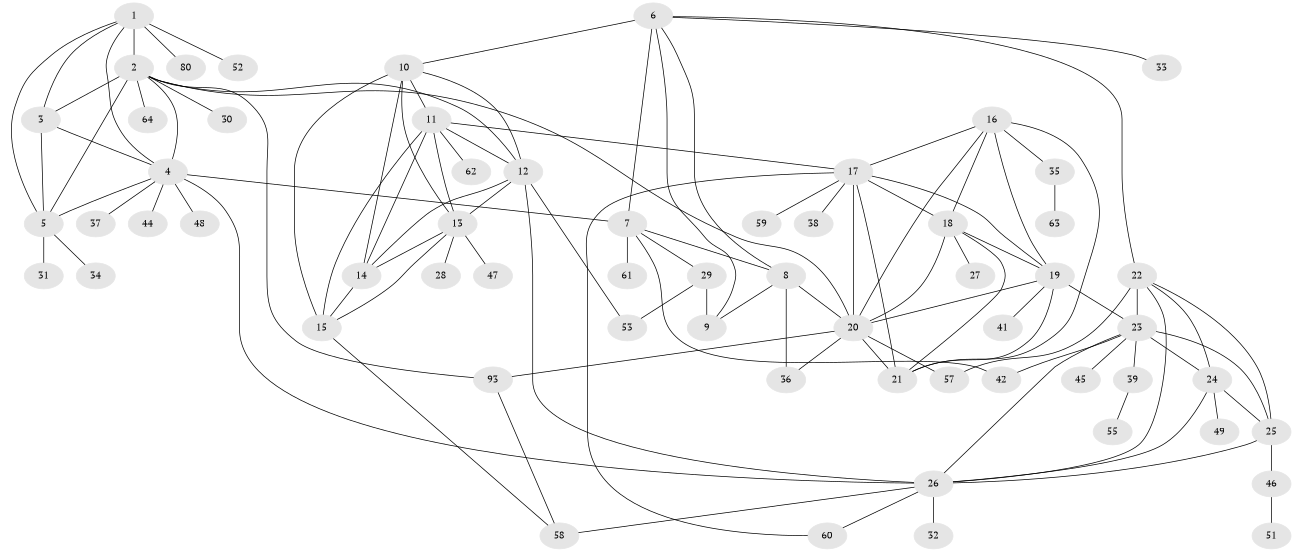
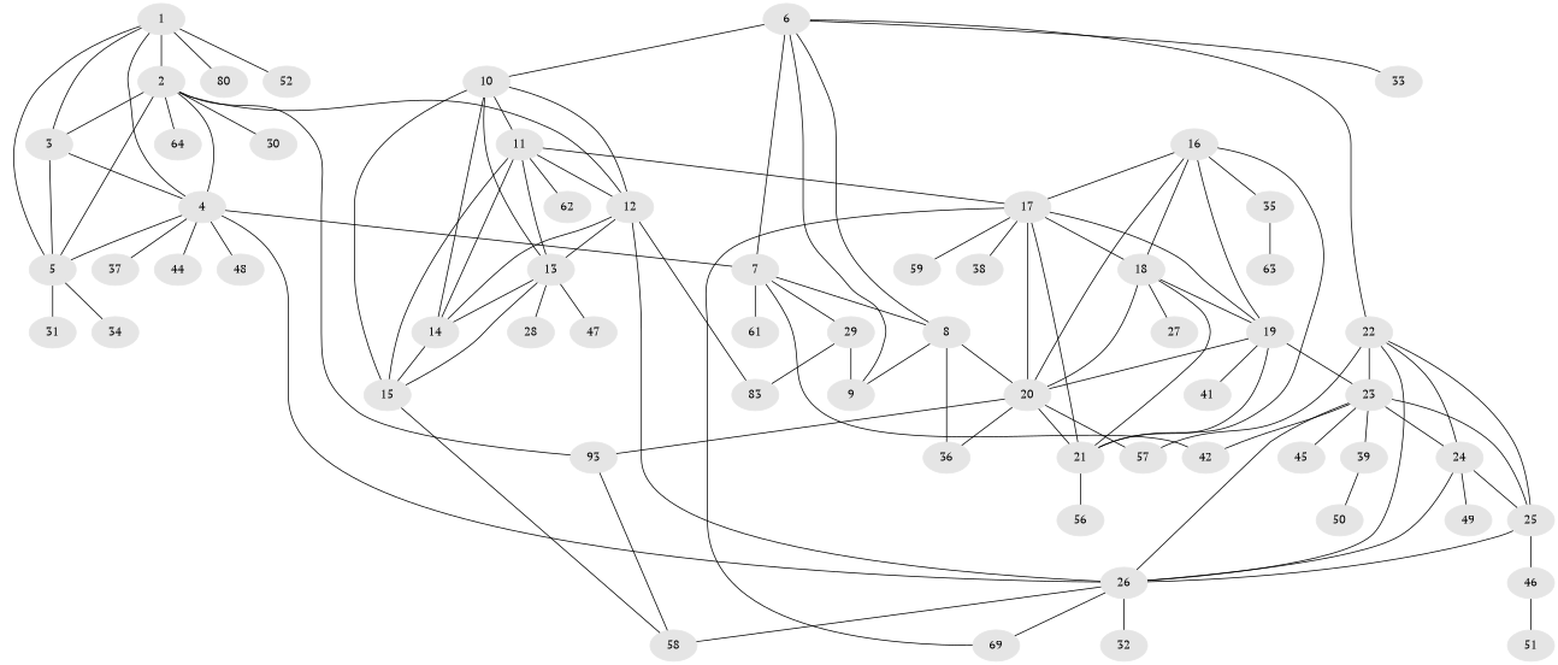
  graph {
    fontname="PT Serif"
    node [color=gray90 fontname="PT Serif" style=filled]
    edge [fontname="PT Serif" weight=1.0]
    1
    2
    3
    4
    5
    n6 [label=80]
    52
    12
    20
    30
    n11 [label=93]
    n12 [label=64]
    7
    26
    37
    44
    48
    31
    34
    13
    14
-   53
+   53 [label=83]
    36
    21
    57
    58
    8
    29
    42
    61
-   60
+   60 [label=69]
    32
    6
    9
    10
    22
    33
    11
    15
    23
    24
    25
    17
    62
    28
    47
    18
    19
    38
    59
    16
    35
    27
    41
+   56
    63
    39
    45
    49
    46
-   55
+   55 [label=50]
    51
    1 -- 2 [weight=2.0]
    1 -- 3
    1 -- 4
    1 -- 5
    1 -- n6
    1 -- 52 [weight=2.0]
    2 -- 3 [weight=2.0]
    2 -- 4 [weight=2.0]
    2 -- 5 [weight=2.0]
    2 -- 12
-   2 -- 20
    2 -- 30
    2 -- n11
    2 -- n12
    3 -- 4
    3 -- 5
    4 -- 5
    4 -- 7
    4 -- 26
    4 -- 37
    4 -- 44
    4 -- 48
    5 -- 31 [weight=2.0]
    5 -- 34
    12 -- 26
    12 -- 13
    12 -- 14
    12 -- 53
    20 -- n11 [weight=2.0]
    20 -- 36
    20 -- 21
    20 -- 57
    n11 -- 58
    7 -- 8 [weight=3.0]
    7 -- 29
    7 -- 42
    7 -- 61
    26 -- 58 [weight=2.0]
    26 -- 60
    26 -- 32 [weight=5.0]
    13 -- 14
    13 -- 15
    13 -- 28
    13 -- 47
    14 -- 15
+   21 -- 56
    8 -- 20
    8 -- 36 [weight=4.0]
    8 -- 9
    29 -- 53
    29 -- 9 [weight=3.0]
    6 -- 7 [weight=3.0]
    6 -- 8
    6 -- 9
    6 -- 10
    6 -- 22
    6 -- 33
    10 -- 12
    10 -- 13
    10 -- 14
    10 -- 11
    10 -- 15
    22 -- 26
    22 -- 57 [weight=3.0]
    22 -- 23 [weight=2.0]
    22 -- 24
    22 -- 25
    11 -- 12
    11 -- 13
    11 -- 14
    11 -- 15
    11 -- 17
    11 -- 62
    15 -- 58
    23 -- 26 [weight=2.0]
    23 -- 42
    23 -- 24 [weight=2.0]
    23 -- 25 [weight=2.0]
    23 -- 39
    23 -- 45
    24 -- 26
    24 -- 25
    24 -- 49
    25 -- 26
    25 -- 46
    17 -- 20 [weight=5.0]
    17 -- 21
    17 -- 60
    17 -- 18
    17 -- 19
    17 -- 38
    17 -- 59
    18 -- 20
    18 -- 21
    18 -- 19
    18 -- 27 [weight=2.0]
    19 -- 20
    19 -- 21
    19 -- 23
    19 -- 41 [weight=2.0]
    16 -- 20
    16 -- 21
    16 -- 17
    16 -- 18
    16 -- 19
    16 -- 35
    35 -- 63
    39 -- 55
    46 -- 51
  }
